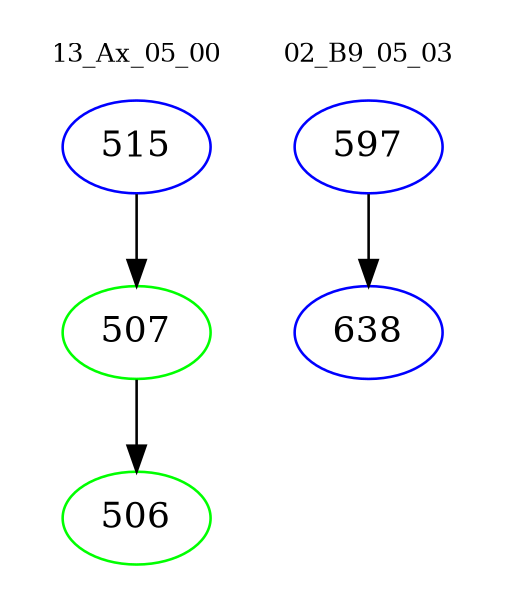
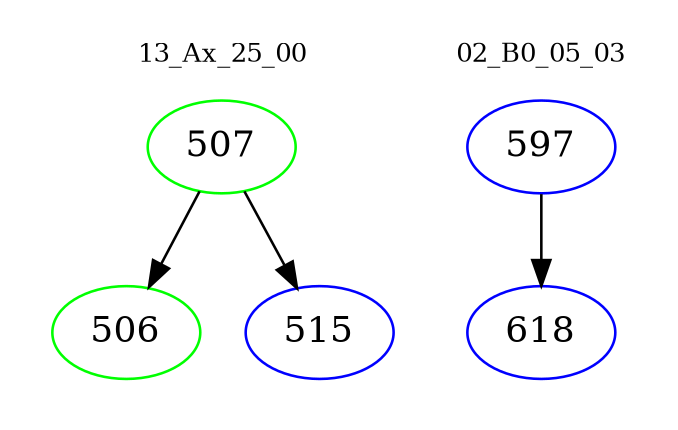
  digraph {
    node [color=blue]
    edge [color=black]
    n1 [color=green label=507]
    n2 [color=green label=506]
    n3 [label=515]
    n4 [label=597]
-   n5 [label=638]
+   n5 [label=618]
    subgraph cluster_1 {
      color=white
      fontsize=10
-     label="13_Ax_05_00"
+     label="13_Ax_25_00"
      n1
      n2
      n3
    }
    subgraph cluster_2 {
      color=white
      fontsize=10
-     label="02_B9_05_03"
+     label="02_B0_05_03"
      n4
      n5
    }
    n1 -> n2
-   n3 -> n1
+   n1 -> n3
    n4 -> n5
  }
